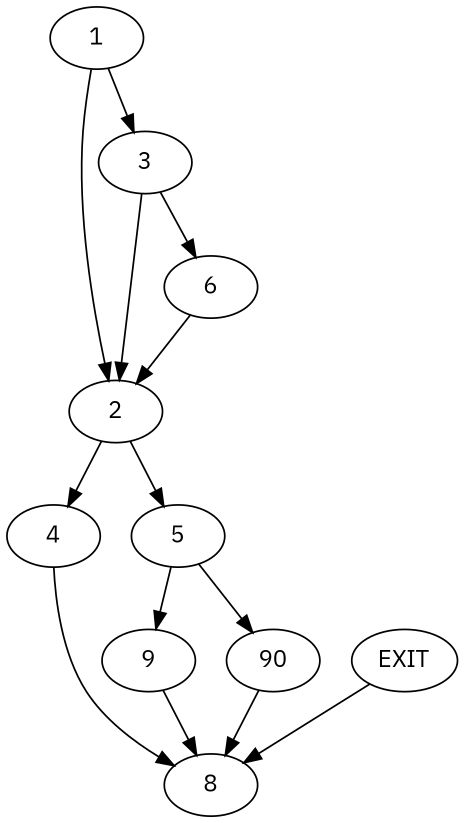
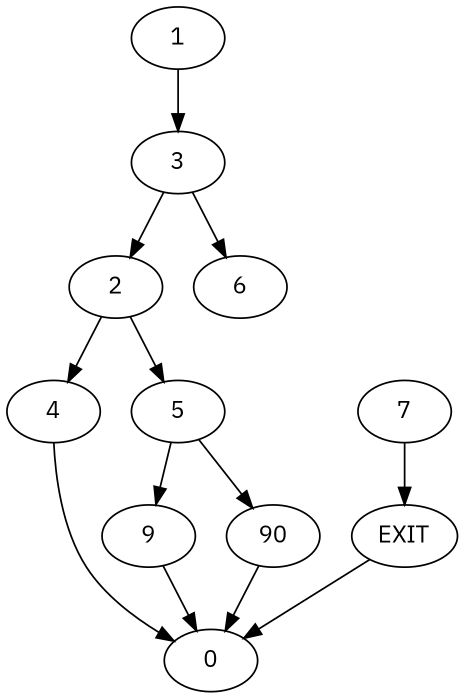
  digraph {
    fontname="IBM Plex Sans"
    node [fontname="IBM Plex Sans"]
    edge [fontname="IBM Plex Sans"]
    1
    2
    3
    n4 [label=EXIT]
-   8
+   8 [label=0]
    4
    5
    6
    9
    n10 [label=90]
-   1 -> 2
+   7
    1 -> 3
    2 -> 4
    2 -> 5
    3 -> 2
    3 -> 6
    n4 -> 8
    4 -> 8
    5 -> 9
    5 -> n10
-   6 -> 2
    9 -> 8
    n10 -> 8
+   7 -> n4
  }
